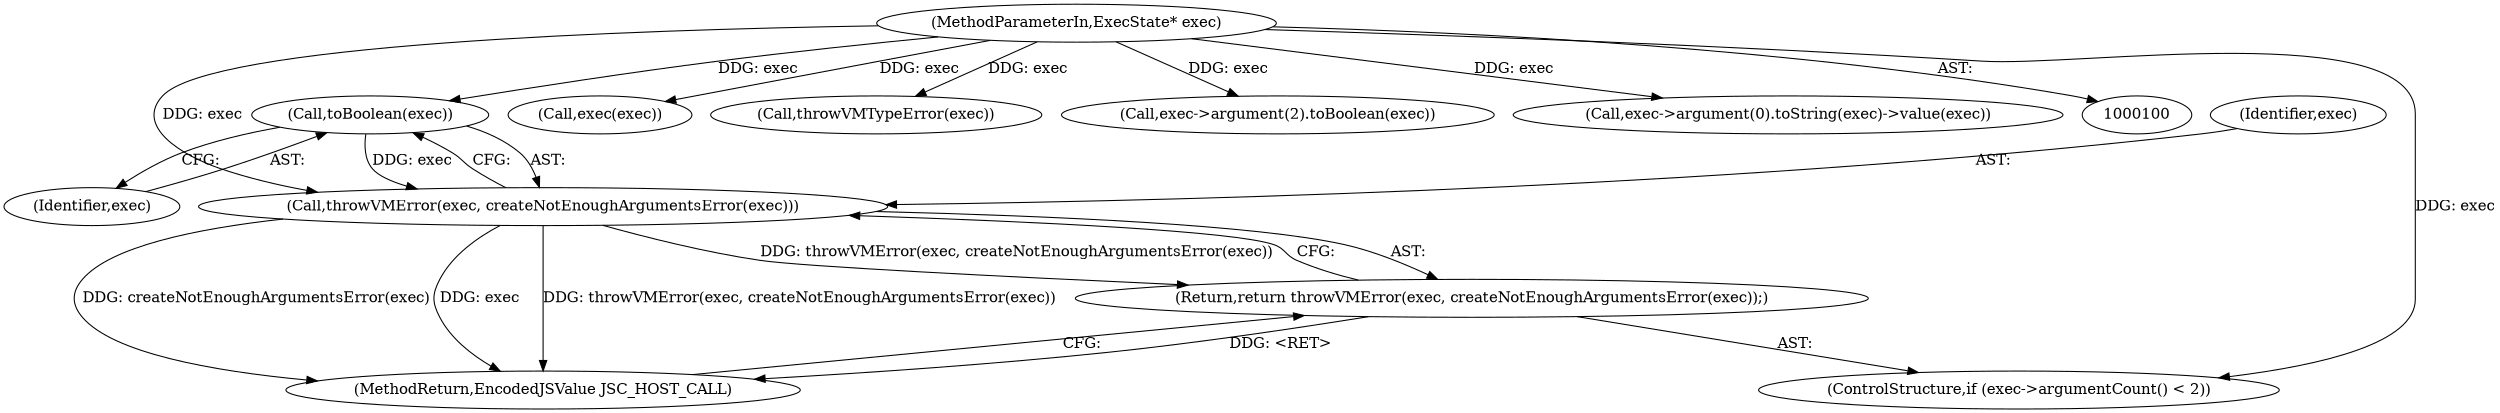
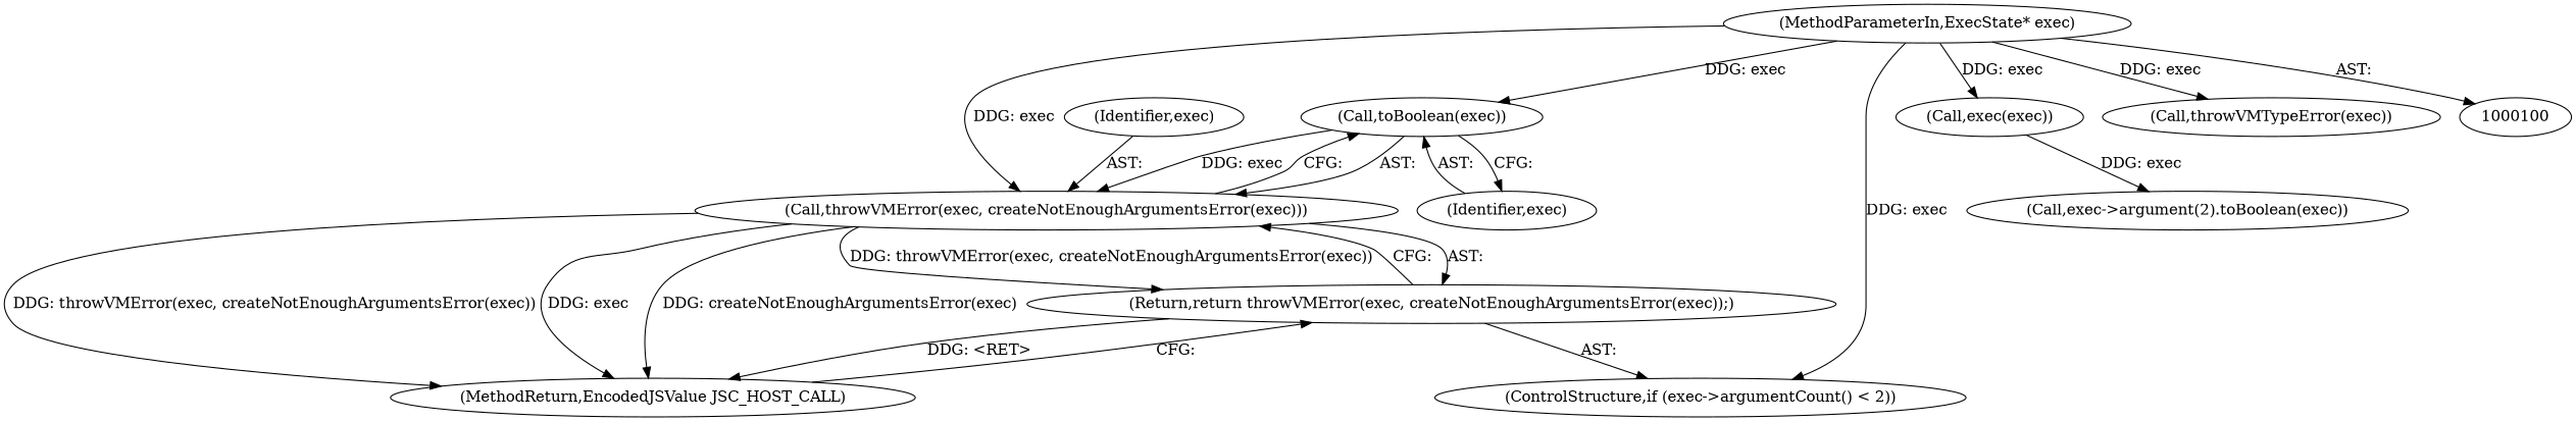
  digraph {
    n1 [label="(Call,toBoolean(exec))"]
    n2 [label="(Call,throwVMError(exec, createNotEnoughArgumentsError(exec)))"]
    n3 [label="(Identifier,exec)"]
    n4 [label="(MethodReturn,EncodedJSValue JSC_HOST_CALL)"]
    n5 [label="(Return,return throwVMError(exec, createNotEnoughArgumentsError(exec));)"]
    n6 [label="(MethodParameterIn,ExecState* exec)"]
    n7 [label="(Call,exec(exec))"]
    n8 [label="(Call,throwVMTypeError(exec))"]
    n9 [label="(Call,exec->argument(2).toBoolean(exec))"]
-   n10 [label="(Call,exec->argument(0).toString(exec)->value(exec))"]
    1000100
    n12 [label="(ControlStructure,if (exec->argumentCount() < 2))"]
    n13 [label="(Identifier,exec)"]
    n1 -> n2 [label="AST: "]
    n1 -> n2 [label="DDG: exec"]
    n1 -> n3 [label="CFG: "]
    n2 -> n1 [label="CFG: "]
    n2 -> n4 [label="DDG: exec"]
    n2 -> n4 [label="DDG: throwVMError(exec, createNotEnoughArgumentsError(exec))"]
    n2 -> n4 [label="DDG: createNotEnoughArgumentsError(exec)"]
    n2 -> n5 [label="AST: "]
    n2 -> n5 [label="DDG: throwVMError(exec, createNotEnoughArgumentsError(exec))"]
    n3 -> n1 [label="AST: "]
    n4 -> n5 [label="CFG: "]
    n5 -> n2 [label="CFG: "]
    n5 -> n4 [label="DDG: <RET>"]
    n5 -> n12 [label="AST: "]
    n6 -> n1 [label="DDG: exec"]
    n6 -> n2 [label="DDG: exec"]
    n6 -> n7 [label="DDG: exec"]
    n6 -> n8 [label="DDG: exec"]
-   n6 -> n9 [label="DDG: exec"]
-   n6 -> n10 [label="DDG: exec"]
+   n7 -> n9 [label="DDG: exec"]
    n6 -> 1000100 [label="AST: "]
    n6 -> n12 [label="DDG: exec"]
    n13 -> n2 [label="AST: "]
  }
